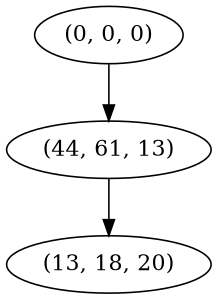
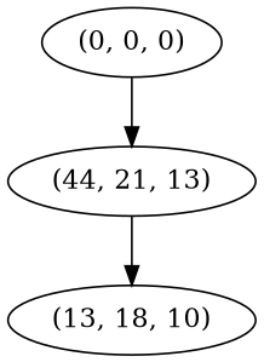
  digraph {
    "(0, 0, 0)"
-   "(44, 61, 13)"
-   "(13, 18, 10)" [label="(13, 18, 20)"]
+   "(44, 61, 13)" [label="(44, 21, 13)"]
+   "(13, 18, 10)"
    "(0, 0, 0)" -> "(44, 61, 13)"
    "(44, 61, 13)" -> "(13, 18, 10)"
  }
